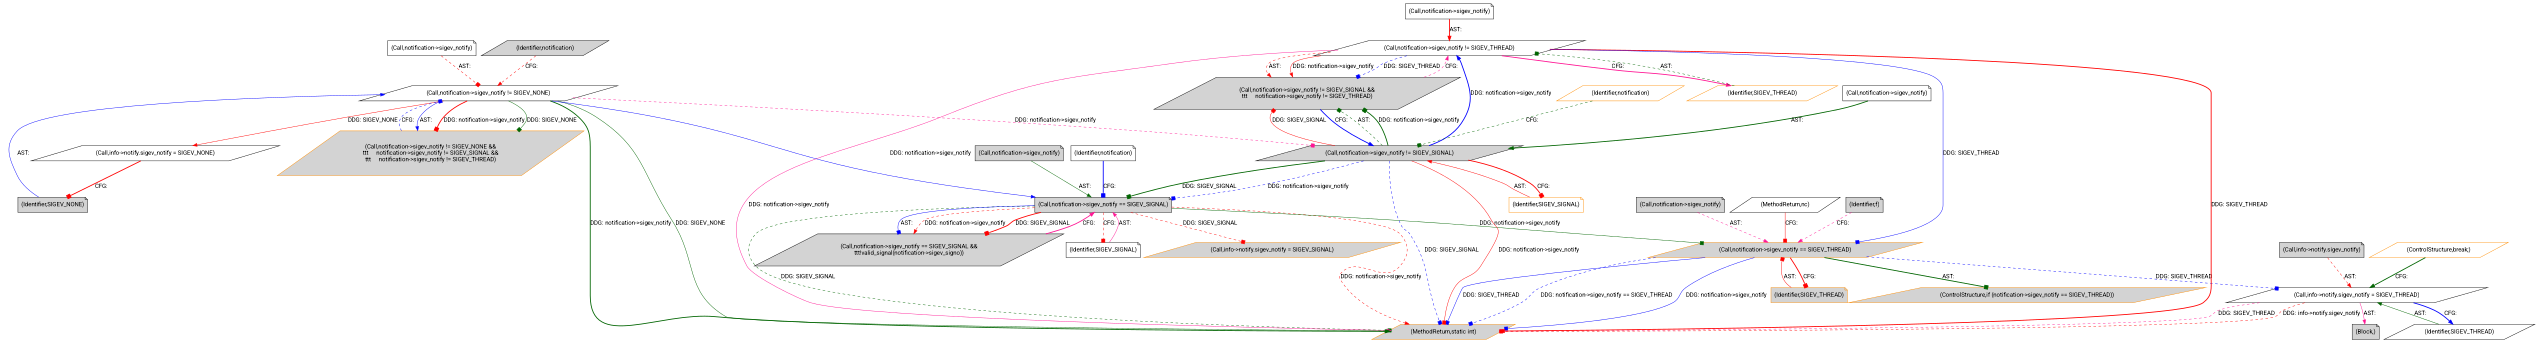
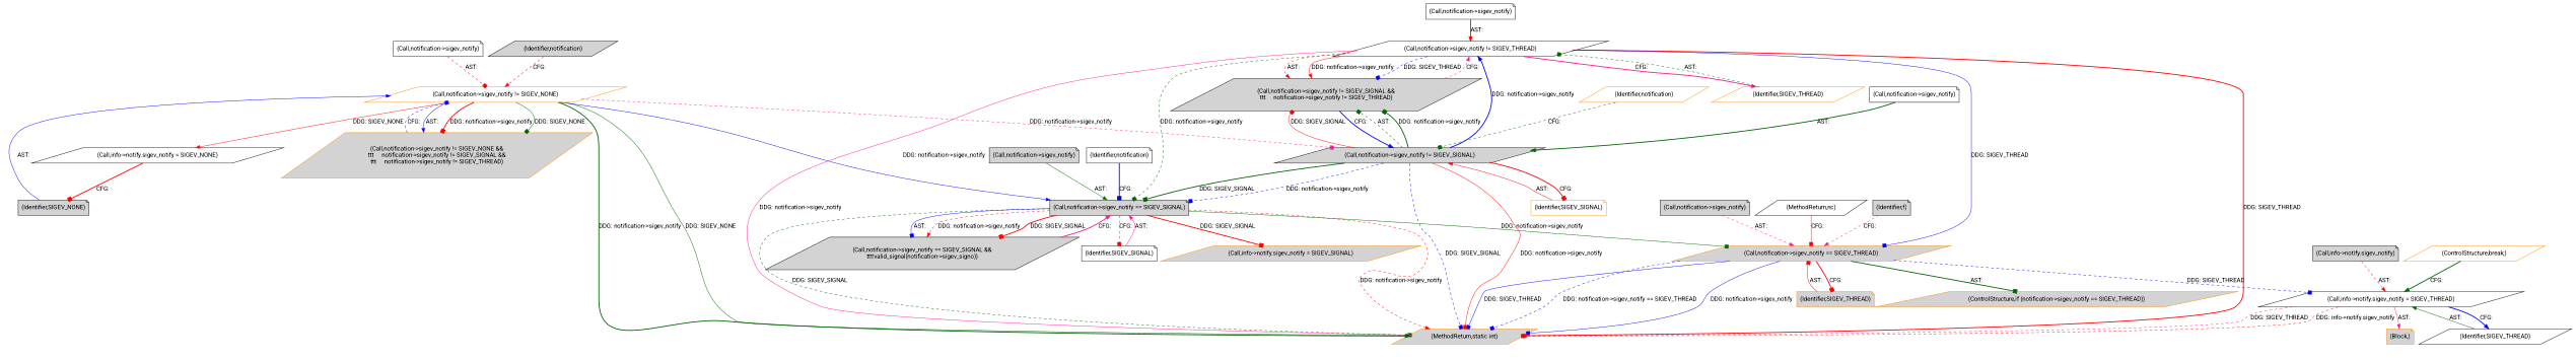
  digraph {
    fontname=Roboto
    node [color=black fillcolor=lightgrey fontname=Roboto shape=parallelogram style=filled]
    edge [arrowhead=box color=red fontname=Roboto style=dashed]
    n1 [fillcolor=white label="(Call,info->notify.sigev_notify = SIGEV_THREAD)"]
    n2 [fillcolor=white label="(Identifier,SIGEV_THREAD)"]
-   n3 [label="(Block,)" shape=note]
+   n3 [color=darkorange label="(Block,)" shape=note]
    n4 [color=darkorange label="(MethodReturn,static int)"]
    n5 [color=darkorange label="(Call,notification->sigev_notify == SIGEV_THREAD)"]
    n6 [color=darkorange label="(Identifier,SIGEV_THREAD)" shape=note]
    n7 [color=darkorange label="(ControlStructure,if (notification->sigev_notify == SIGEV_THREAD))"]
    n8 [label="(Call,notification->sigev_notify == SIGEV_SIGNAL)" shape=note]
    n9 [label="(Call,notification->sigev_notify == SIGEV_SIGNAL &&\n\t\t\t!valid_signal(notification->sigev_signo))"]
    n10 [fillcolor=white label="(Identifier,SIGEV_SIGNAL)" shape=note]
    n11 [color=darkorange label="(Call,info->notify.sigev_notify = SIGEV_SIGNAL)"]
    n12 [fillcolor=white label="(Call,notification->sigev_notify != SIGEV_THREAD)"]
    n13 [label="(Call,notification->sigev_notify != SIGEV_SIGNAL &&\n\t\t\t     notification->sigev_notify != SIGEV_THREAD)"]
    n14 [color=darkorange fillcolor=white label="(Identifier,SIGEV_THREAD)"]
    n15 [label="(Call,notification->sigev_notify != SIGEV_SIGNAL)"]
    n16 [color=darkorange fillcolor=white label="(Identifier,SIGEV_SIGNAL)" shape=note]
-   n17 [fillcolor=white label="(Call,notification->sigev_notify != SIGEV_NONE)"]
+   n17 [color=darkorange fillcolor=white label="(Call,notification->sigev_notify != SIGEV_NONE)"]
    n18 [color=darkorange label="(Call,notification->sigev_notify != SIGEV_NONE &&\n\t\t\t     notification->sigev_notify != SIGEV_SIGNAL &&\n\t\t\t     notification->sigev_notify != SIGEV_THREAD)"]
    n19 [fillcolor=white label="(Call,info->notify.sigev_notify = SIGEV_NONE)"]
    n20 [label="(Identifier,SIGEV_NONE)" shape=note]
    n21 [label="(Identifier,notification)"]
    n22 [color=darkorange fillcolor=white label="(ControlStructure,break;)"]
    n23 [label="(Identifier,f)" shape=note]
    n24 [fillcolor=white label="(Call,notification->sigev_notify)" shape=note]
    n25 [color=darkorange fillcolor=white label="(Identifier,notification)"]
    n26 [label="(Call,notification->sigev_notify)" shape=note]
    n27 [label="(Call,info->notify.sigev_notify)" shape=note]
    n28 [fillcolor=white label="(Identifier,notification)" shape=note]
    n29 [fillcolor=white label="(Call,notification->sigev_notify)" shape=note]
    n30 [fillcolor=white label="(MethodReturn,nc)"]
    n31 [label="(Call,notification->sigev_notify)" shape=note]
    n32 [fillcolor=white label="(Call,notification->sigev_notify)" shape=note]
    n1 -> n2 [arrowhead=normal color=blue label="CFG: " style=bold]
    n1 -> n3 [arrowhead=normal color=deeppink label="AST: " style=solid]
    n1 -> n4 [color=deeppink label="DDG: SIGEV_THREAD"]
    n1 -> n4 [label="DDG: info->notify.sigev_notify"]
    n2 -> n1 [arrowhead=normal color=darkgreen label="AST: " style=solid]
    n5 -> n1 [color=blue label="DDG: SIGEV_THREAD"]
    n5 -> n4 [color=blue label="DDG: notification->sigev_notify == SIGEV_THREAD"]
    n5 -> n4 [color=blue label="DDG: notification->sigev_notify" style=solid]
    n5 -> n4 [color=blue label="DDG: SIGEV_THREAD" style=solid]
    n5 -> n6 [label="CFG: " style=bold]
    n5 -> n7 [color=darkgreen label="AST: " style=bold]
    n6 -> n5 [label="AST: " style=solid]
    n8 -> n4 [arrowhead=normal label="DDG: notification->sigev_notify"]
    n8 -> n4 [color=darkgreen label="DDG: SIGEV_SIGNAL"]
    n8 -> n5 [color=darkgreen label="DDG: notification->sigev_notify" style=solid]
    n8 -> n9 [color=blue label="AST: " style=solid]
    n8 -> n9 [arrowhead=normal label="DDG: notification->sigev_notify"]
    n8 -> n9 [label="DDG: SIGEV_SIGNAL" style=bold]
    n8 -> n10 [label="CFG: "]
-   n8 -> n11 [label="DDG: SIGEV_SIGNAL"]
+   n8 -> n11 [label="DDG: SIGEV_SIGNAL" style=bold]
    n9 -> n8 [arrowhead=normal color=deeppink label="CFG: " style=bold]
    n10 -> n8 [arrowhead=normal color=deeppink label="AST: " style=solid]
    n12 -> n4 [arrowhead=normal color=deeppink label="DDG: notification->sigev_notify" style=solid]
    n12 -> n4 [arrowhead=normal label="DDG: SIGEV_THREAD" style=bold]
    n12 -> n5 [color=blue label="DDG: SIGEV_THREAD" style=solid]
+   n12 -> n8 [color=darkgreen label="DDG: notification->sigev_notify"]
    n12 -> n13 [arrowhead=normal label="AST: "]
    n12 -> n13 [arrowhead=normal label="DDG: notification->sigev_notify" style=solid]
    n12 -> n13 [color=blue label="DDG: SIGEV_THREAD"]
    n12 -> n14 [arrowhead=normal color=deeppink label="CFG: " style=bold]
    n13 -> n12 [arrowhead=normal color=deeppink label="CFG: "]
    n13 -> n15 [arrowhead=normal color=blue label="CFG: " style=bold]
    n14 -> n12 [color=darkgreen label="AST: "]
    n15 -> n4 [color=blue label="DDG: SIGEV_SIGNAL"]
    n15 -> n4 [label="DDG: notification->sigev_notify" style=solid]
    n15 -> n8 [color=blue label="DDG: notification->sigev_notify"]
    n15 -> n8 [color=darkgreen label="DDG: SIGEV_SIGNAL" style=bold]
    n15 -> n12 [arrowhead=normal color=blue label="DDG: notification->sigev_notify" style=bold]
    n15 -> n13 [color=darkgreen label="AST: "]
    n15 -> n13 [color=darkgreen label="DDG: notification->sigev_notify" style=bold]
    n15 -> n13 [label="DDG: SIGEV_SIGNAL" style=solid]
    n15 -> n16 [label="CFG: " style=bold]
    n16 -> n15 [arrowhead=normal label="AST: " style=solid]
    n17 -> n4 [arrowhead=normal color=darkgreen label="DDG: SIGEV_NONE" style=solid]
    n17 -> n4 [arrowhead=normal color=darkgreen label="DDG: notification->sigev_notify" style=bold]
    n17 -> n8 [arrowhead=normal color=blue label="DDG: notification->sigev_notify" style=solid]
    n17 -> n15 [color=deeppink label="DDG: notification->sigev_notify"]
    n17 -> n18 [arrowhead=normal color=blue label="AST: " style=solid]
    n17 -> n18 [label="DDG: notification->sigev_notify" style=bold]
    n17 -> n18 [color=darkgreen label="DDG: SIGEV_NONE" style=solid]
    n17 -> n19 [arrowhead=normal label="DDG: SIGEV_NONE" style=solid]
    n18 -> n17 [color=blue label="CFG: "]
    n19 -> n20 [label="CFG: " style=bold]
    n20 -> n17 [arrowhead=normal color=blue label="AST: " style=solid]
    n21 -> n17 [arrowhead=normal label="CFG: "]
    n22 -> n1 [arrowhead=normal color=darkgreen label="CFG: " style=bold]
    n23 -> n5 [arrowhead=normal color=deeppink label="CFG: "]
    n24 -> n12 [arrowhead=normal label="AST: " style=bold]
    n25 -> n15 [color=darkgreen label="CFG: "]
    n26 -> n5 [arrowhead=normal color=deeppink label="AST: "]
    n27 -> n1 [arrowhead=normal label="AST: "]
    n28 -> n8 [color=blue label="CFG: " style=bold]
    n29 -> n17 [label="AST: "]
    n30 -> n5 [label="CFG: " style=solid]
    n31 -> n8 [arrowhead=normal color=darkgreen label="AST: " style=solid]
    n32 -> n15 [arrowhead=normal color=darkgreen label="AST: " style=bold]
  }
